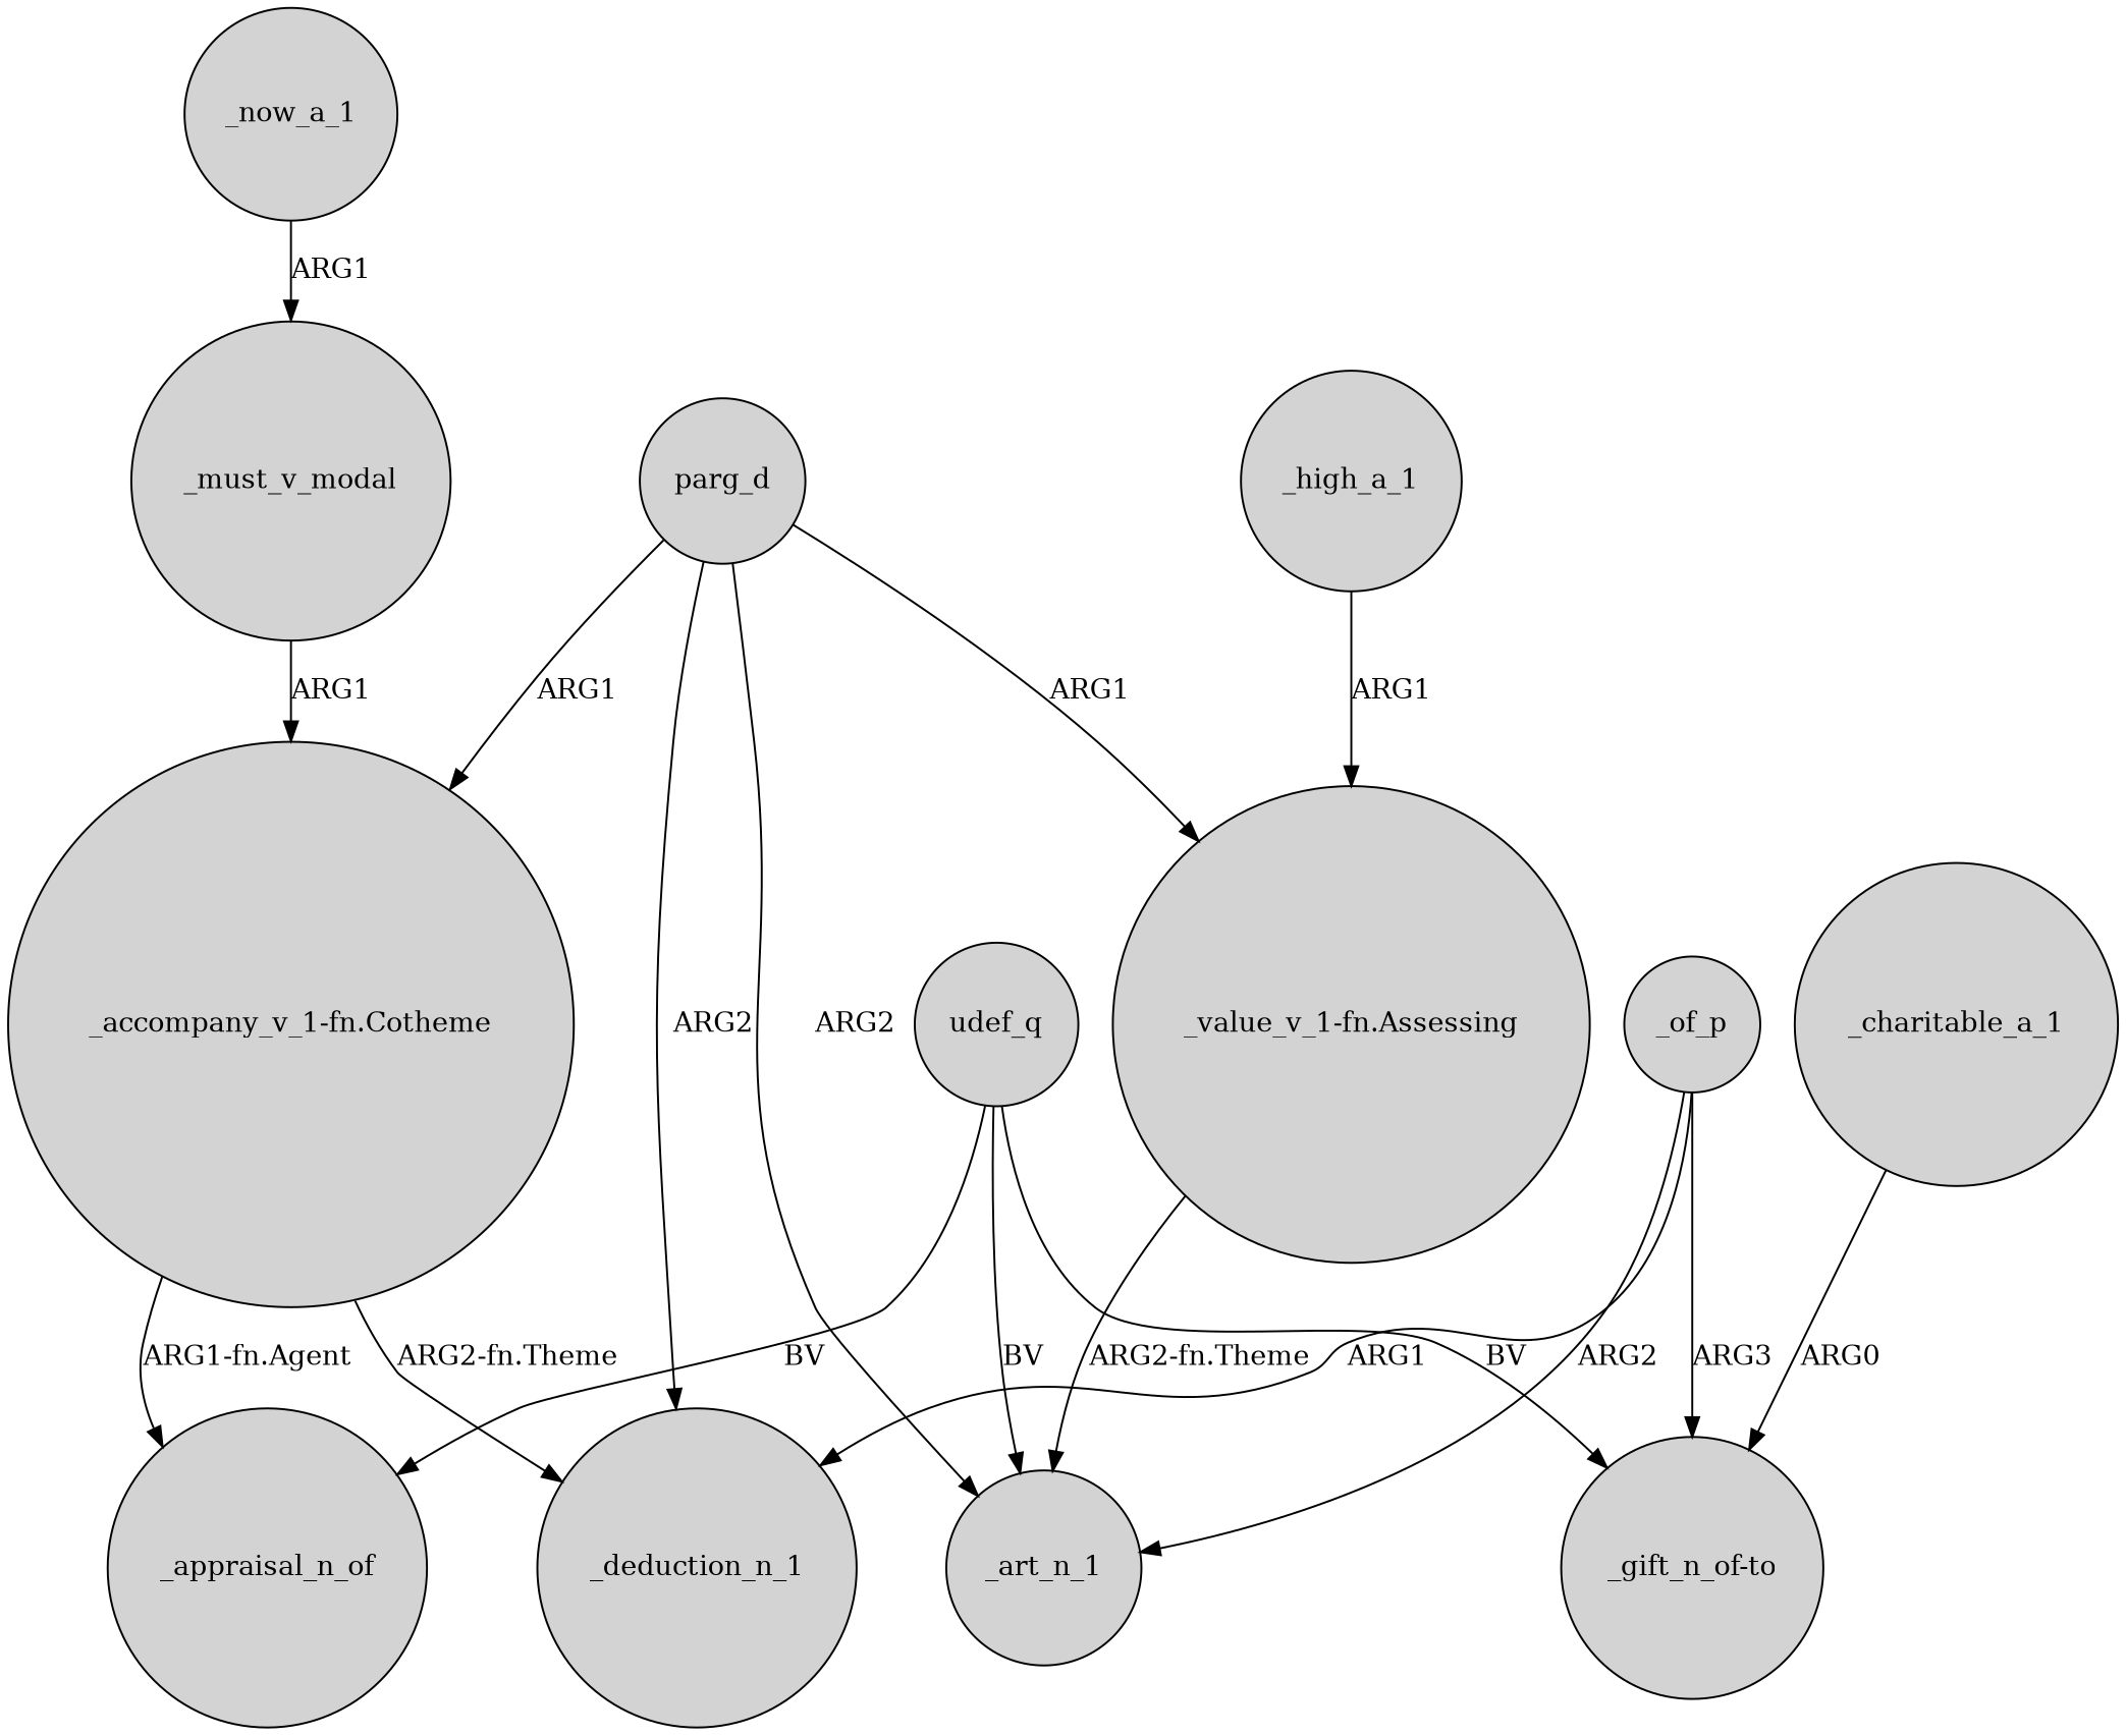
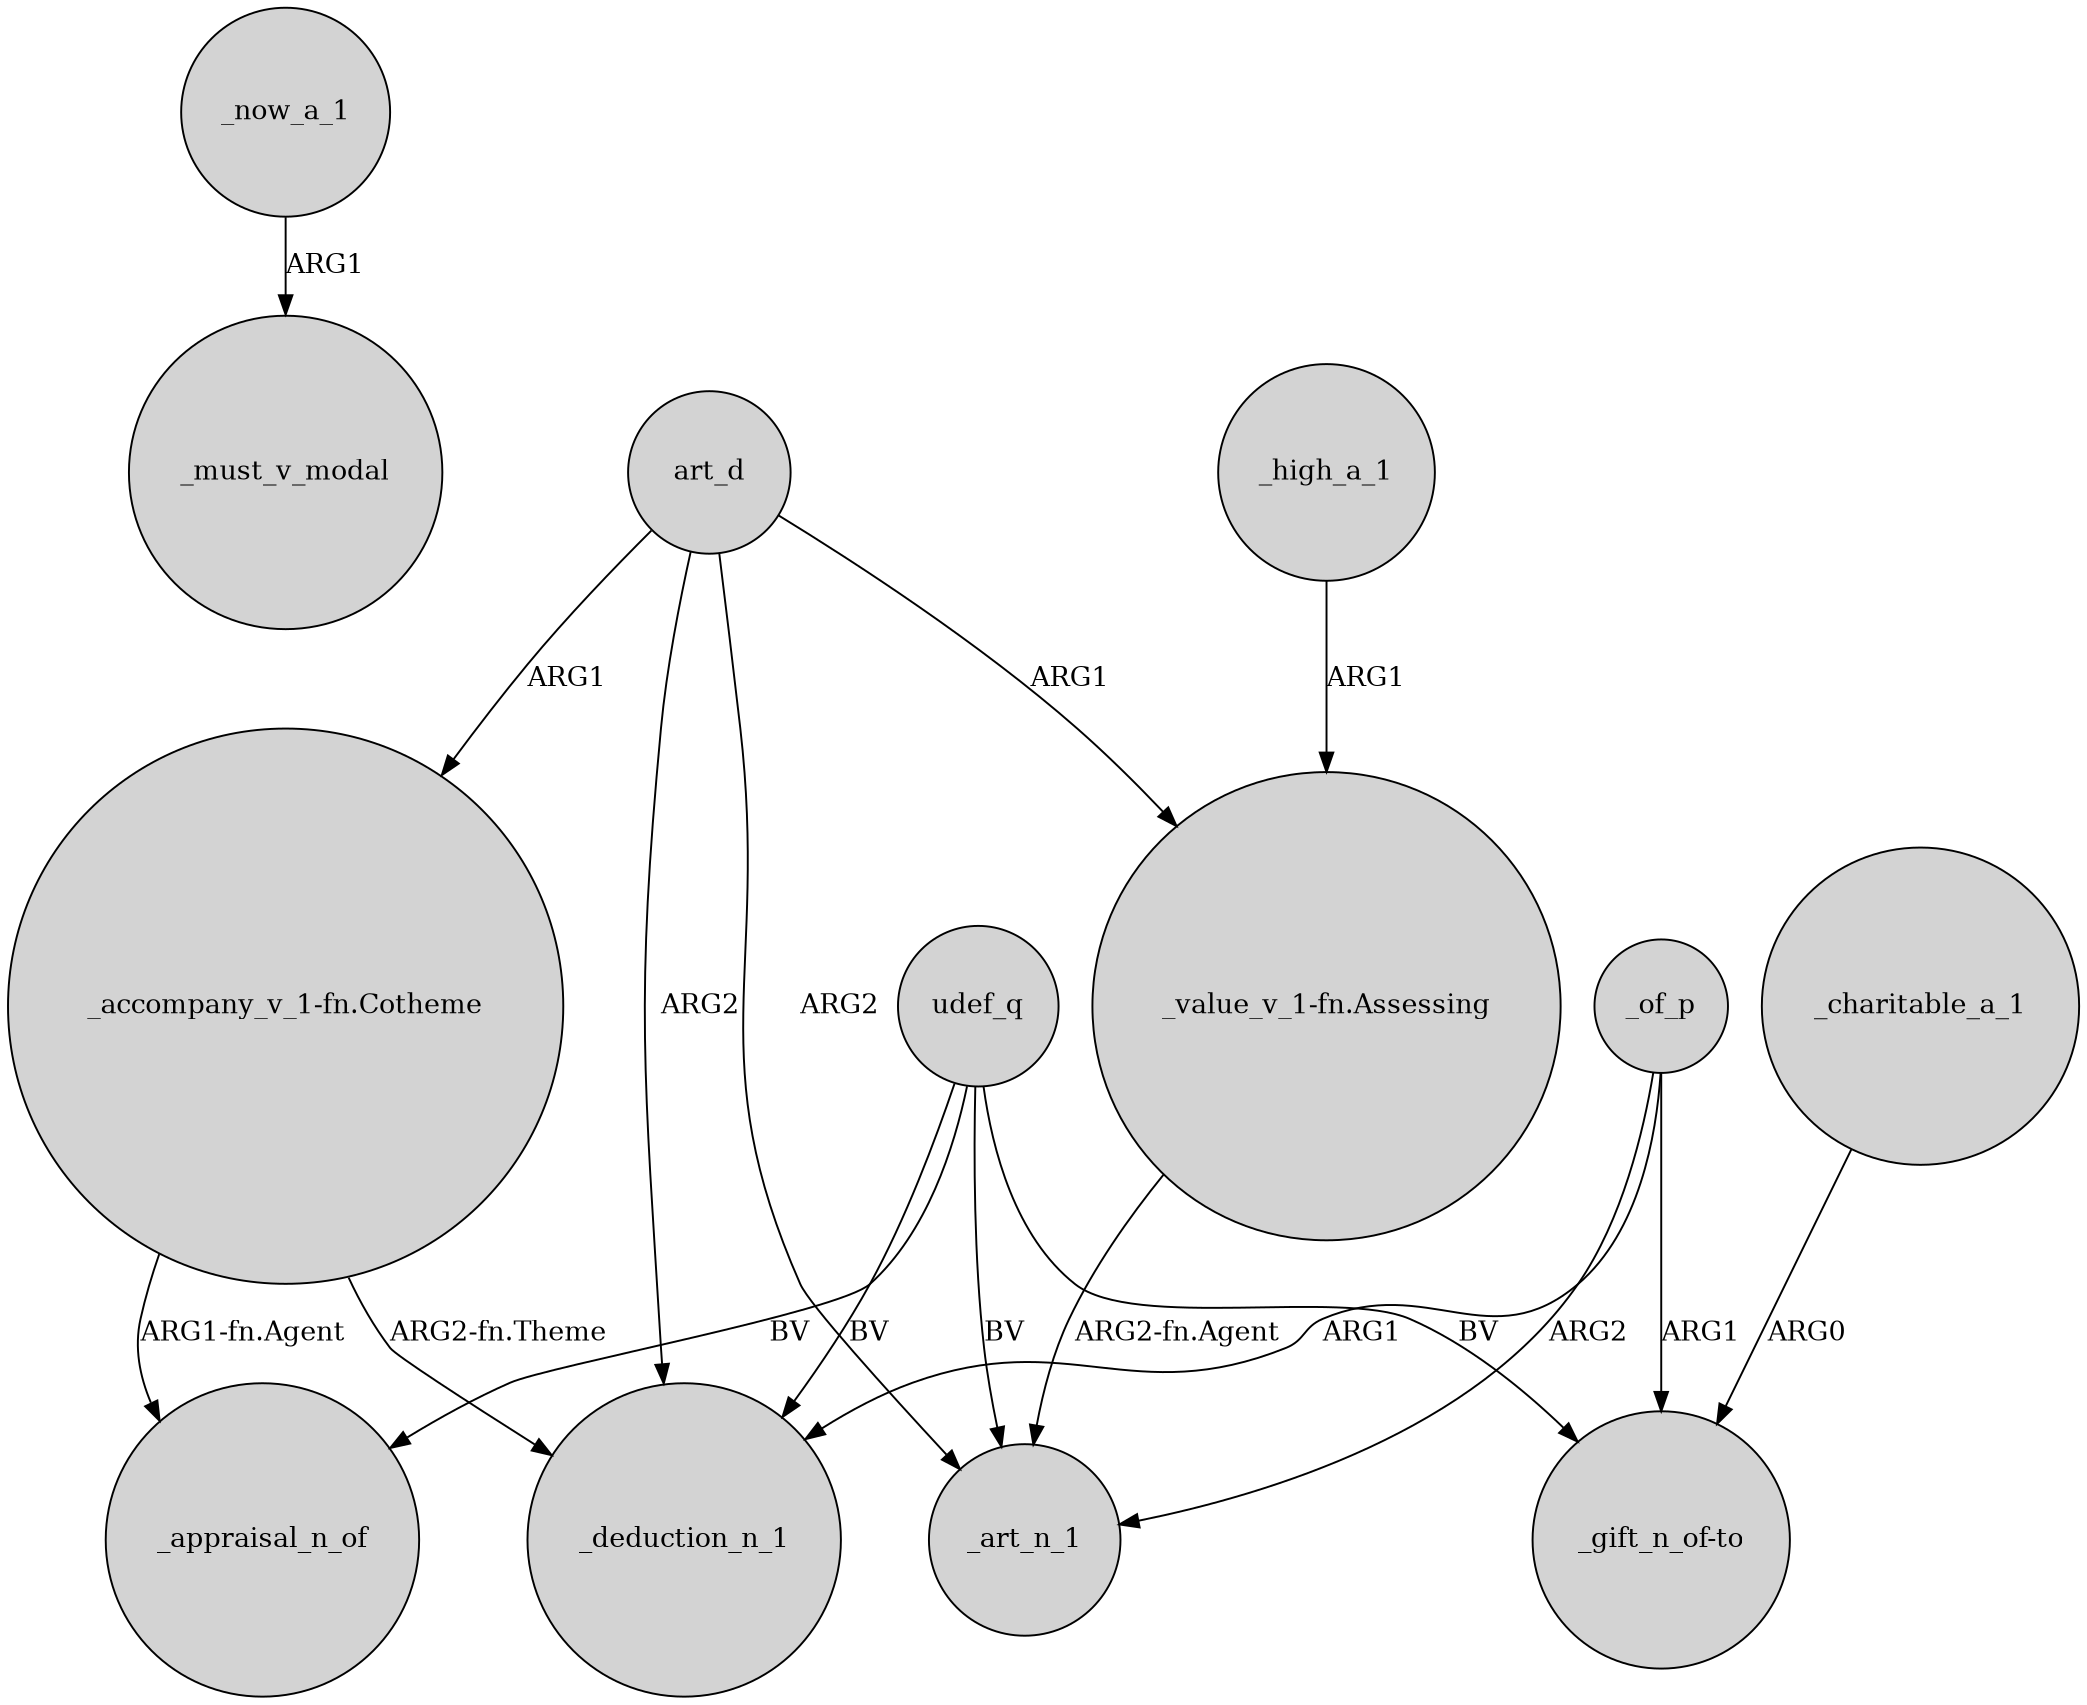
  digraph {
    node [shape=circle style=filled]
    _high_a_1
    "_value_v_1-fn.Assessing"
    _art_n_1
-   parg_d
+   parg_d [label=art_d]
    "_accompany_v_1-fn.Cotheme"
    _deduction_n_1
    _appraisal_n_of
    udef_q
    "_gift_n_of-to"
    _must_v_modal
    _of_p
    _now_a_1
    _charitable_a_1
    _high_a_1 -> "_value_v_1-fn.Assessing" [label=ARG1]
-   "_value_v_1-fn.Assessing" -> _art_n_1 [label="ARG2-fn.Theme"]
+   "_value_v_1-fn.Assessing" -> _art_n_1 [label="ARG2-fn.Agent"]
    parg_d -> "_value_v_1-fn.Assessing" [label=ARG1]
    parg_d -> _art_n_1 [label=ARG2]
    parg_d -> "_accompany_v_1-fn.Cotheme" [label=ARG1]
    parg_d -> _deduction_n_1 [label=ARG2]
    "_accompany_v_1-fn.Cotheme" -> _deduction_n_1 [label="ARG2-fn.Theme"]
    "_accompany_v_1-fn.Cotheme" -> _appraisal_n_of [label="ARG1-fn.Agent"]
    udef_q -> _art_n_1 [label=BV]
+   udef_q -> _deduction_n_1 [label=BV]
    udef_q -> _appraisal_n_of [label=BV]
    udef_q -> "_gift_n_of-to" [label=BV]
-   _must_v_modal -> "_accompany_v_1-fn.Cotheme" [label=ARG1]
    _of_p -> _art_n_1 [label=ARG2]
    _of_p -> _deduction_n_1 [label=ARG1]
-   _of_p -> "_gift_n_of-to" [label=ARG3]
+   _of_p -> "_gift_n_of-to" [label=ARG1]
    _now_a_1 -> _must_v_modal [label=ARG1]
    _charitable_a_1 -> "_gift_n_of-to" [label=ARG0]
  }
